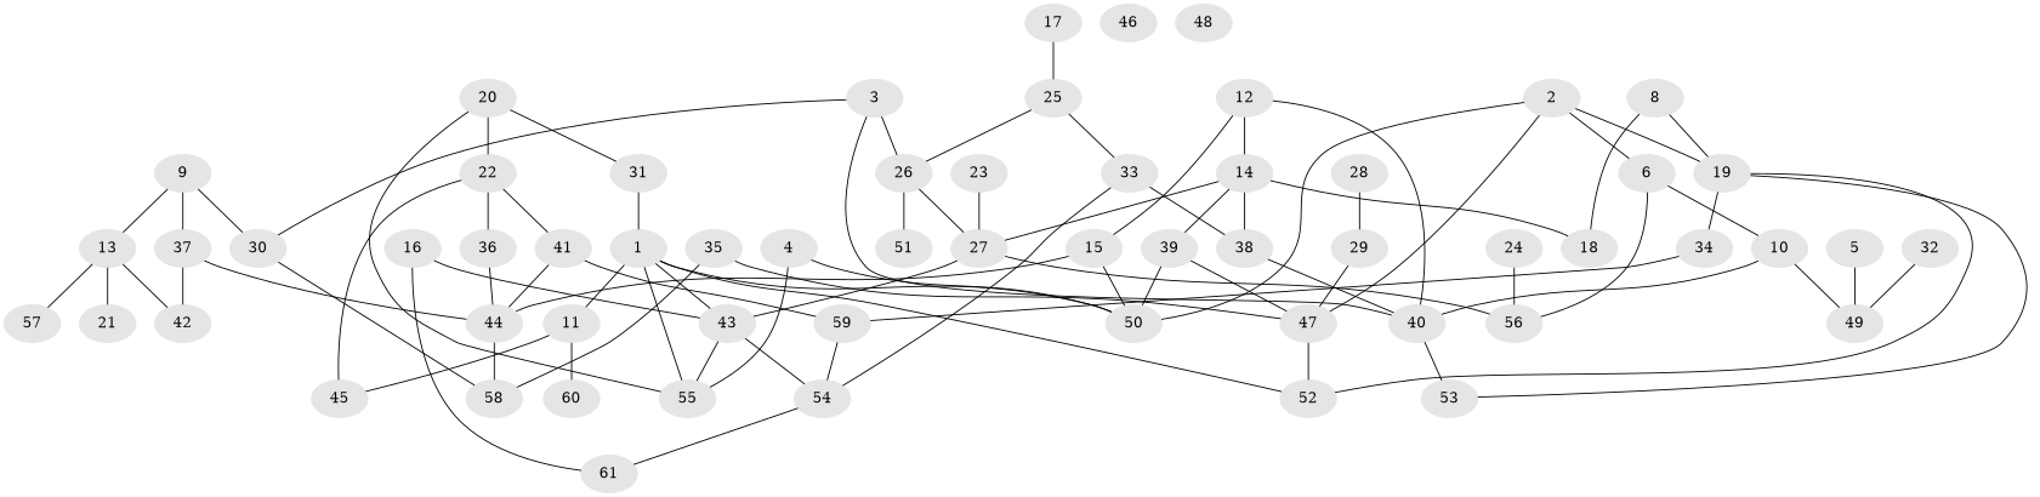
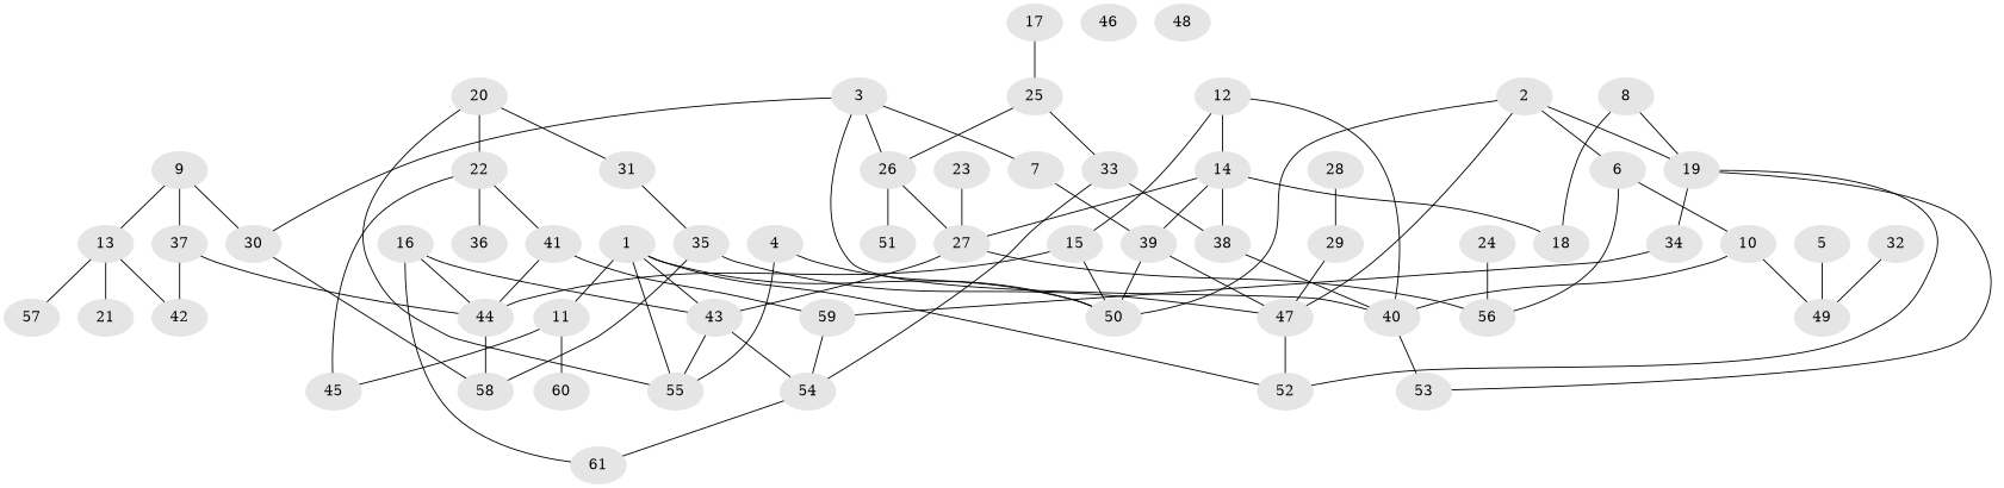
  graph {
    node [color=gray90 style=filled]
    1
    11
    43
    50
    52
    55
    45
    60
    54
    2
    6
    19
    47
    10
    56
    34
    53
    3
+   7
    26
    30
    40
    39
    27
    51
    58
    4
    5
    49
    8
    18
    9
    13
    37
    21
    42
    57
    44
    12
    14
    15
    38
    16
    61
    17
    25
    33
    59
    20
    22
    31
    36
    41
    35
    23
    24
    28
    29
    32
    46
    48
    1 -- 11
    1 -- 43
    1 -- 50
    1 -- 52
    1 -- 55
    11 -- 45
    11 -- 60
    43 -- 55
    43 -- 54
    54 -- 61
    2 -- 50
    2 -- 6
    2 -- 19
    2 -- 47
    6 -- 10
    6 -- 56
    19 -- 52
    19 -- 34
    19 -- 53
    47 -- 52
    10 -- 40
    10 -- 49
    34 -- 59
+   3 -- 7
    3 -- 26
    3 -- 30
    3 -- 40
+   7 -- 39
    26 -- 27
    26 -- 51
    30 -- 58
    40 -- 53
    39 -- 50
    39 -- 47
    27 -- 43
    27 -- 56
    4 -- 50
    4 -- 55
    5 -- 49
    8 -- 19
    8 -- 18
    9 -- 30
    9 -- 13
    9 -- 37
    13 -- 21
    13 -- 42
    13 -- 57
    37 -- 42
    37 -- 44
    44 -- 58
    12 -- 40
    12 -- 14
    12 -- 15
    14 -- 39
    14 -- 27
    14 -- 18
    14 -- 38
    15 -- 50
    15 -- 44
    38 -- 40
    16 -- 43
-   36 -- 44
+   16 -- 44
    16 -- 61
    17 -- 25
    25 -- 26
    25 -- 33
    33 -- 54
    33 -- 38
    59 -- 54
    20 -- 55
    20 -- 22
    20 -- 31
    22 -- 45
    22 -- 36
    22 -- 41
-   31 -- 1
+   31 -- 35
    41 -- 44
    41 -- 59
    35 -- 47
    35 -- 58
    23 -- 27
    24 -- 56
    28 -- 29
    29 -- 47
    32 -- 49
  }
